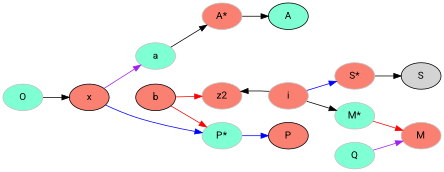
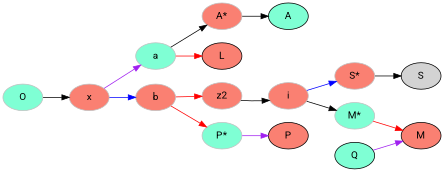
  digraph {
    fontname=Roboto
    rankdir=LR
    node [color=grey fillcolor=salmon fontname=Roboto style=filled]
    edge [color=black fontname=Roboto]
    O [fillcolor=aquamarine]
-   x [color=black]
+   x
    a [fillcolor=aquamarine]
-   b [color=black]
+   b
    n5 [label="A*"]
+   L [color=""]
    n7 [label=z2]
    n8 [fillcolor=aquamarine label="P*"]
    A [fillcolor=aquamarine color=""]
    i
    P [color=""]
    n12 [label="S*"]
    n13 [fillcolor=aquamarine label="M*"]
    S [fillcolor=lightgrey color=""]
-   M
-   Q [fillcolor=aquamarine]
+   M [color=""]
+   Q [fillcolor=aquamarine color=""]
    O -> x
    x -> a [color=purple]
-   x -> n8 [color=blue]
+   x -> b [color=blue]
    a -> n5
+   a -> L [color=red]
    b -> n7 [color=red]
    b -> n8 [color=red]
    n5 -> A
-   i -> n7
-   n8 -> P [color=blue]
+   n7 -> i
+   n8 -> P [color=purple]
    i -> n12 [color=blue]
    i -> n13
    n12 -> S
    n13 -> M [color=red]
    Q -> M [color=purple]
  }
